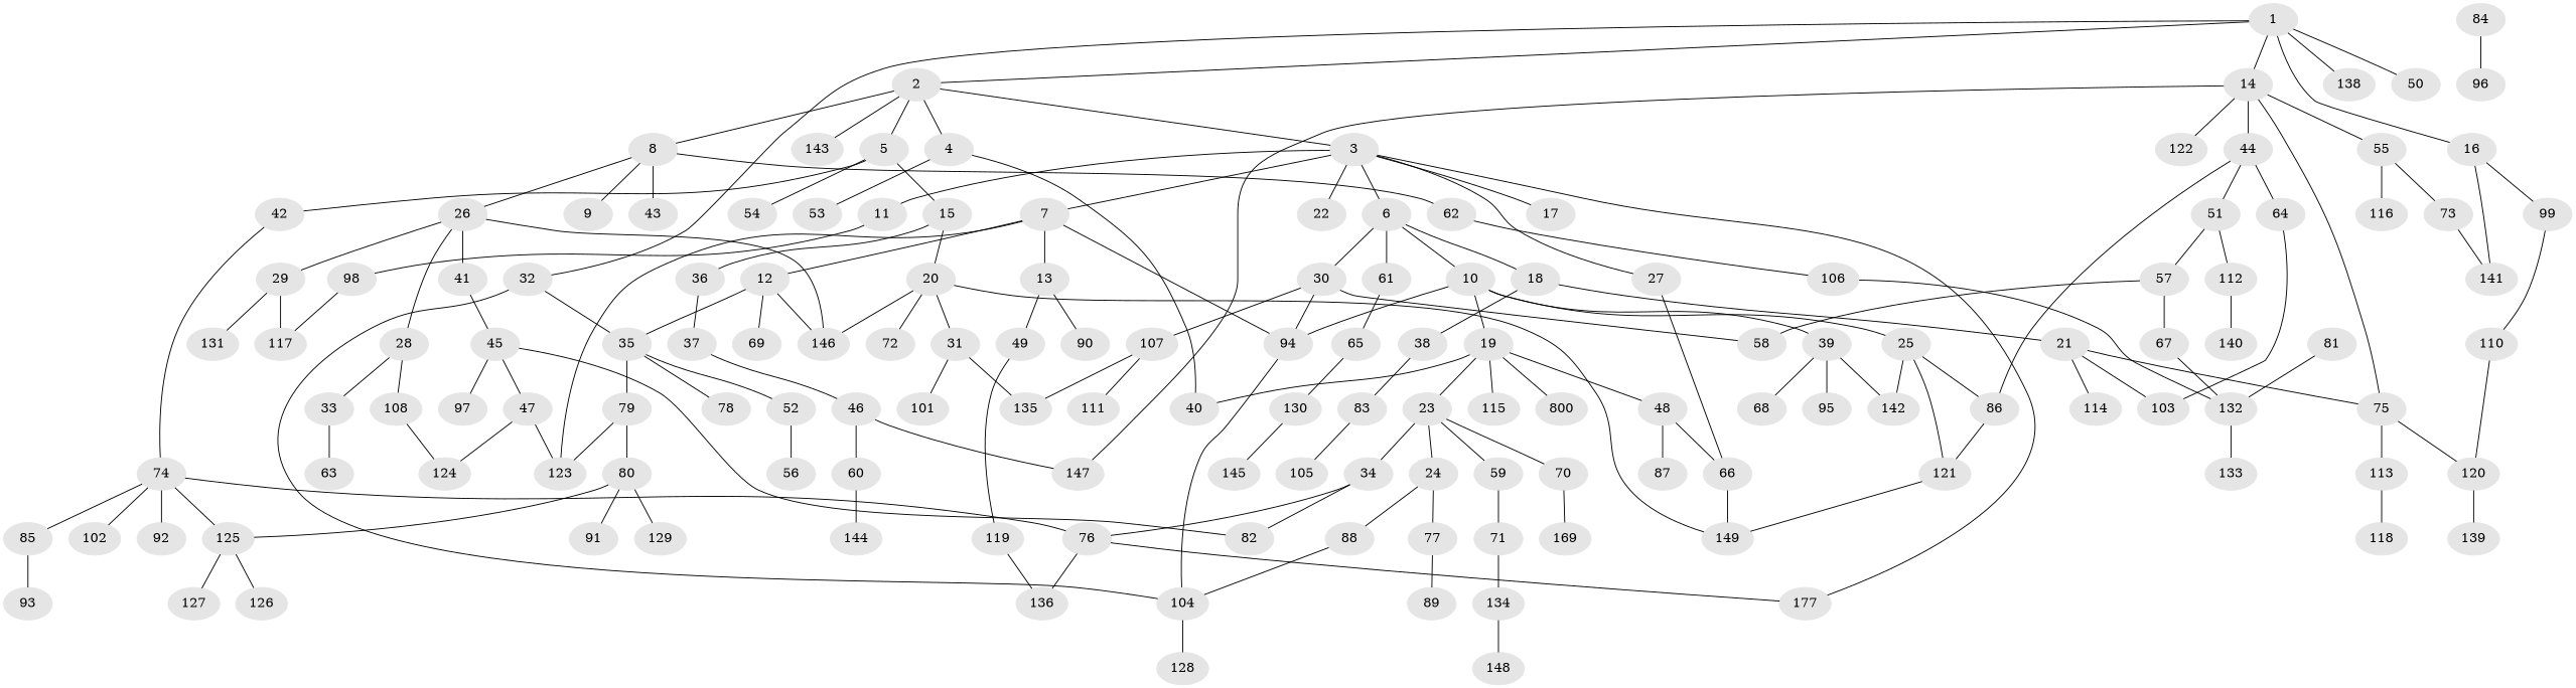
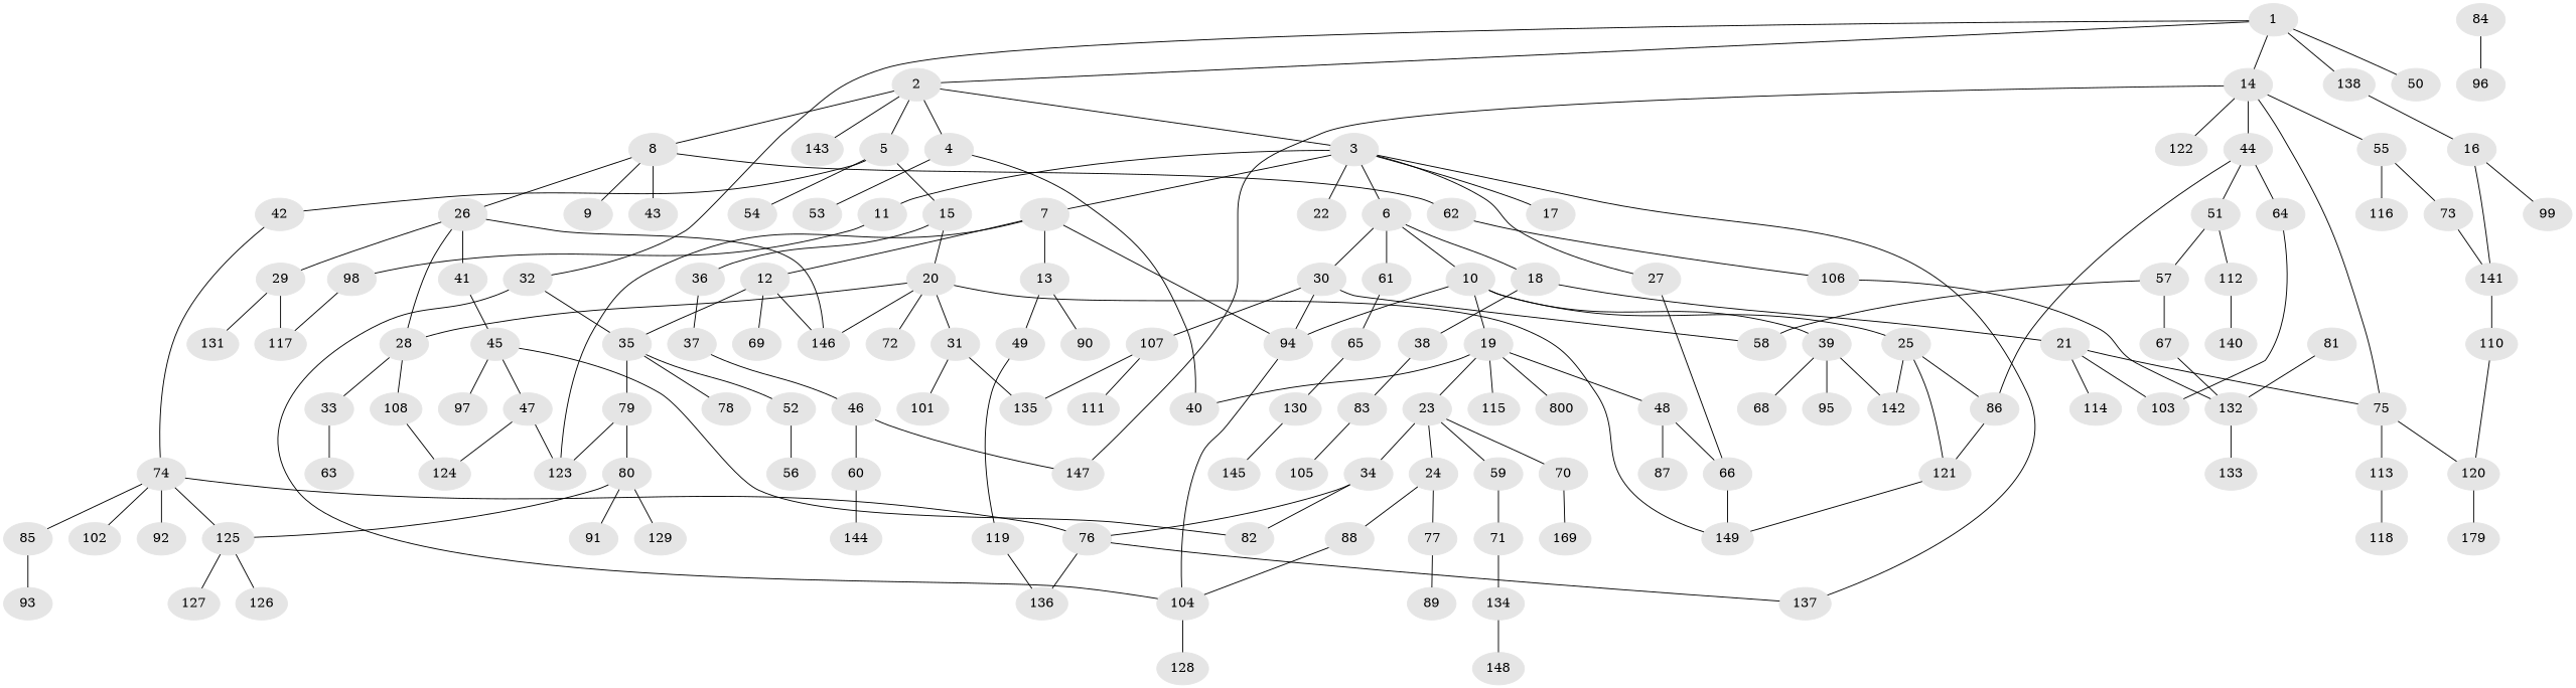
  graph {
    node [color=gray90 style=filled]
    1
    2
    14
    16
    32
    50
    138
    3
    4
    5
    8
    143
    44
    55
    75
    122
    147
    99
    141
    35
    104
    6
    7
    11
    17
    22
    27
-   137 [label=177]
+   137
    40
    53
    15
    42
    54
    9
    26
    43
    62
    10
    18
    30
    61
    12
    13
    94
    123
    98
    66
    20
    36
    74
    19
    25
    39
    21
    38
    58
    107
    65
    69
    146
    49
    90
    28
    29
    41
    106
    23
    48
    n69 [label=800]
    115
    86
    121
    142
    68
    95
    117
    52
    78
    79
    119
    51
    64
    73
    116
    113
    120
    31
    72
    149
    37
    110
    114
    103
    83
    24
    34
    59
    70
    87
    33
    108
    101
    135
    81
    132
    77
    88
    76
    82
    71
    n111 [label=169]
    89
    131
    45
    63
    124
    111
    128
    136
    56
    80
    46
    60
    105
    47
    97
    85
    92
    102
    125
    57
    112
    144
    84
    96
    67
    140
    134
    130
    145
    133
    148
    93
    126
    127
    118
-   139
+   139 [label=179]
    91
    129
    1 -- 2
    1 -- 14
-   1 -- 16
+   138 -- 16
    1 -- 32
    1 -- 50
    1 -- 138
    2 -- 3
    2 -- 4
    2 -- 5
    2 -- 8
    2 -- 143
    14 -- 44
    14 -- 55
    14 -- 75
    14 -- 122
    14 -- 147
    16 -- 99
    16 -- 141
    32 -- 35
    32 -- 104
    3 -- 6
    3 -- 7
    3 -- 11
    3 -- 17
    3 -- 22
    3 -- 27
    3 -- 137
    4 -- 40
    4 -- 53
    5 -- 15
    5 -- 42
    5 -- 54
    8 -- 9
    8 -- 26
    8 -- 43
    8 -- 62
    44 -- 86
    44 -- 51
    44 -- 64
    55 -- 73
    55 -- 116
    75 -- 113
    75 -- 120
-   99 -- 110
+   141 -- 110
    35 -- 52
    35 -- 78
    35 -- 79
    104 -- 128
    6 -- 10
    6 -- 18
    6 -- 30
    6 -- 61
    7 -- 12
    7 -- 13
    7 -- 94
    7 -- 123
    11 -- 98
    27 -- 66
    15 -- 20
    15 -- 36
    42 -- 74
    26 -- 146
    26 -- 28
    26 -- 29
    26 -- 41
    62 -- 106
    10 -- 94
    10 -- 19
    10 -- 25
    10 -- 39
    18 -- 21
    18 -- 38
    30 -- 94
    30 -- 58
    30 -- 107
    61 -- 65
    12 -- 35
    12 -- 69
    12 -- 146
    13 -- 49
    13 -- 90
    94 -- 104
    98 -- 117
    66 -- 149
    20 -- 146
+   20 -- 28
    20 -- 31
    20 -- 72
    20 -- 149
    36 -- 37
    74 -- 76
    74 -- 85
    74 -- 92
    74 -- 102
    74 -- 125
    19 -- 40
    19 -- 23
    19 -- 48
    19 -- n69
    19 -- 115
    25 -- 86
    25 -- 121
    25 -- 142
    39 -- 142
    39 -- 68
    39 -- 95
    21 -- 75
    21 -- 114
    21 -- 103
    38 -- 83
    107 -- 135
    107 -- 111
    65 -- 130
    49 -- 119
    28 -- 33
    28 -- 108
    29 -- 117
    29 -- 131
    41 -- 45
    106 -- 132
    23 -- 24
    23 -- 34
    23 -- 59
    23 -- 70
    48 -- 66
    48 -- 87
    86 -- 121
    121 -- 149
    52 -- 56
    79 -- 123
    79 -- 80
    119 -- 136
    51 -- 57
    51 -- 112
    64 -- 103
    73 -- 141
    113 -- 118
    120 -- 139
    31 -- 101
    31 -- 135
    37 -- 46
    110 -- 120
    83 -- 105
    24 -- 77
    24 -- 88
    34 -- 76
    34 -- 82
    59 -- 71
    70 -- n111
    33 -- 63
    108 -- 124
    81 -- 132
    132 -- 133
    77 -- 89
    88 -- 104
    76 -- 137
    76 -- 136
    71 -- 134
    45 -- 82
    45 -- 47
    45 -- 97
    80 -- 125
    80 -- 91
    80 -- 129
    46 -- 147
    46 -- 60
    60 -- 144
    47 -- 123
    47 -- 124
    85 -- 93
    125 -- 126
    125 -- 127
    57 -- 58
    57 -- 67
    112 -- 140
    84 -- 96
    67 -- 132
    134 -- 148
    130 -- 145
  }
